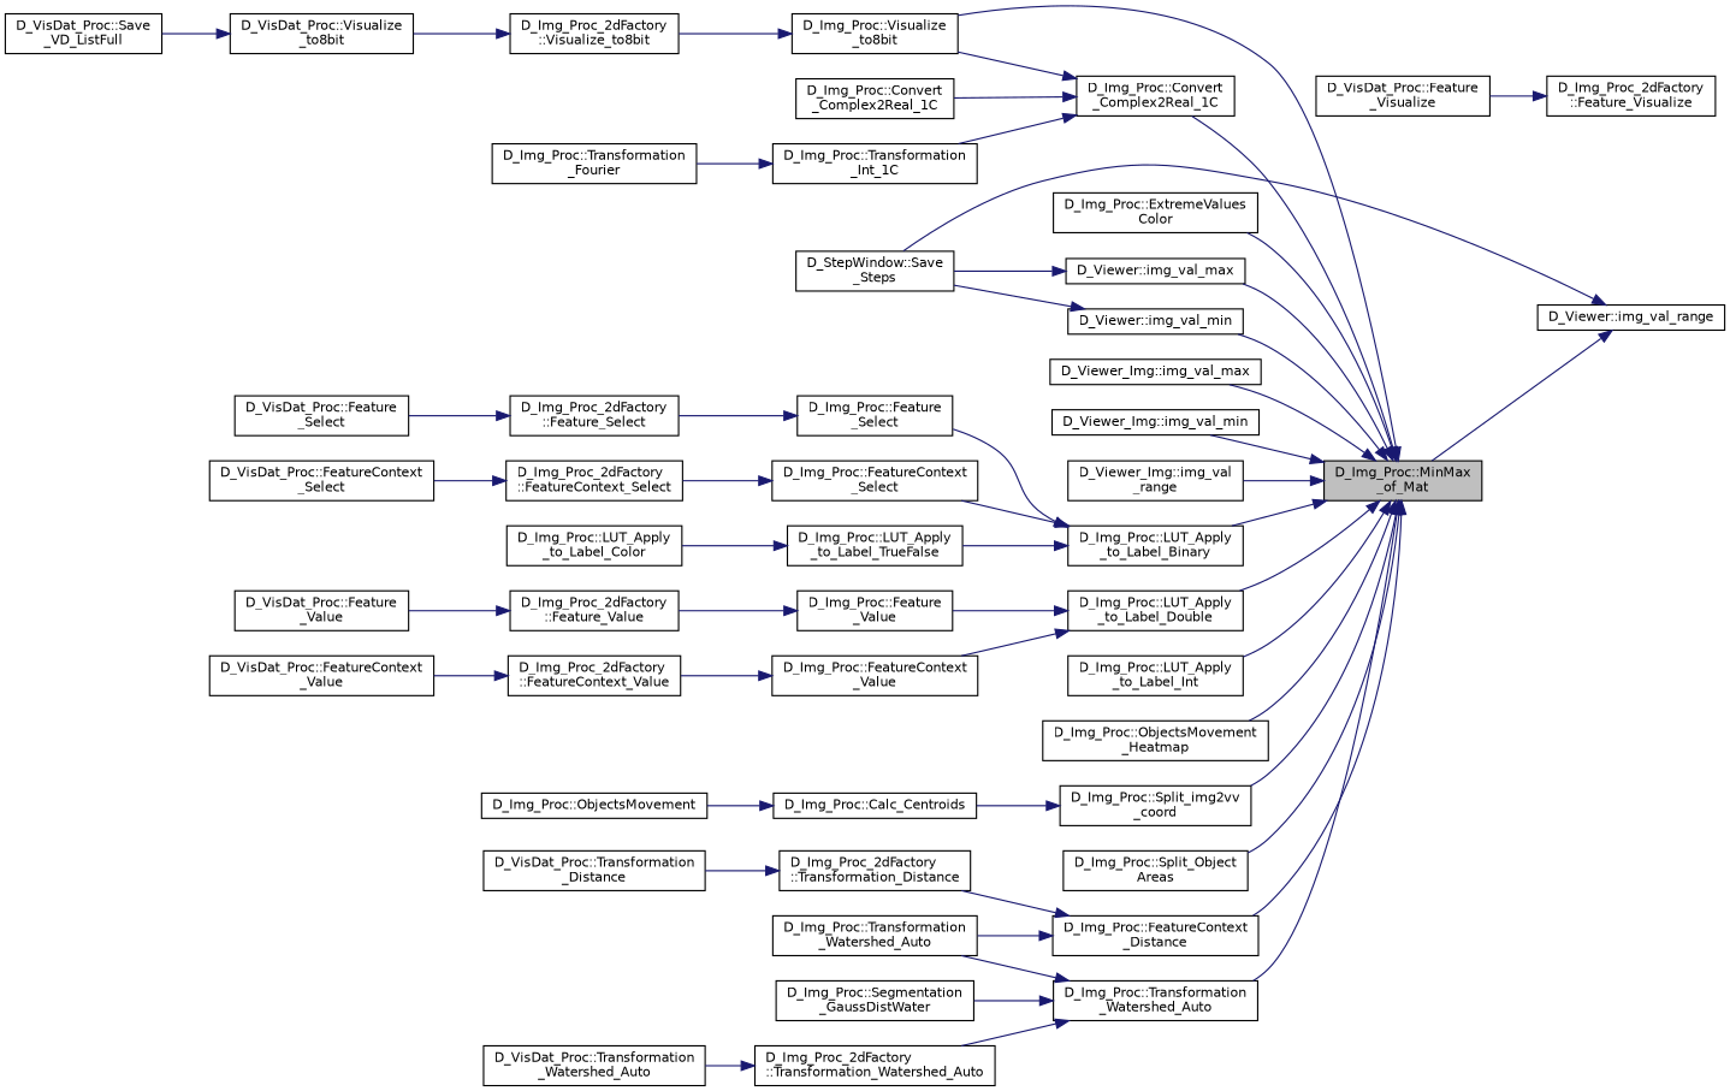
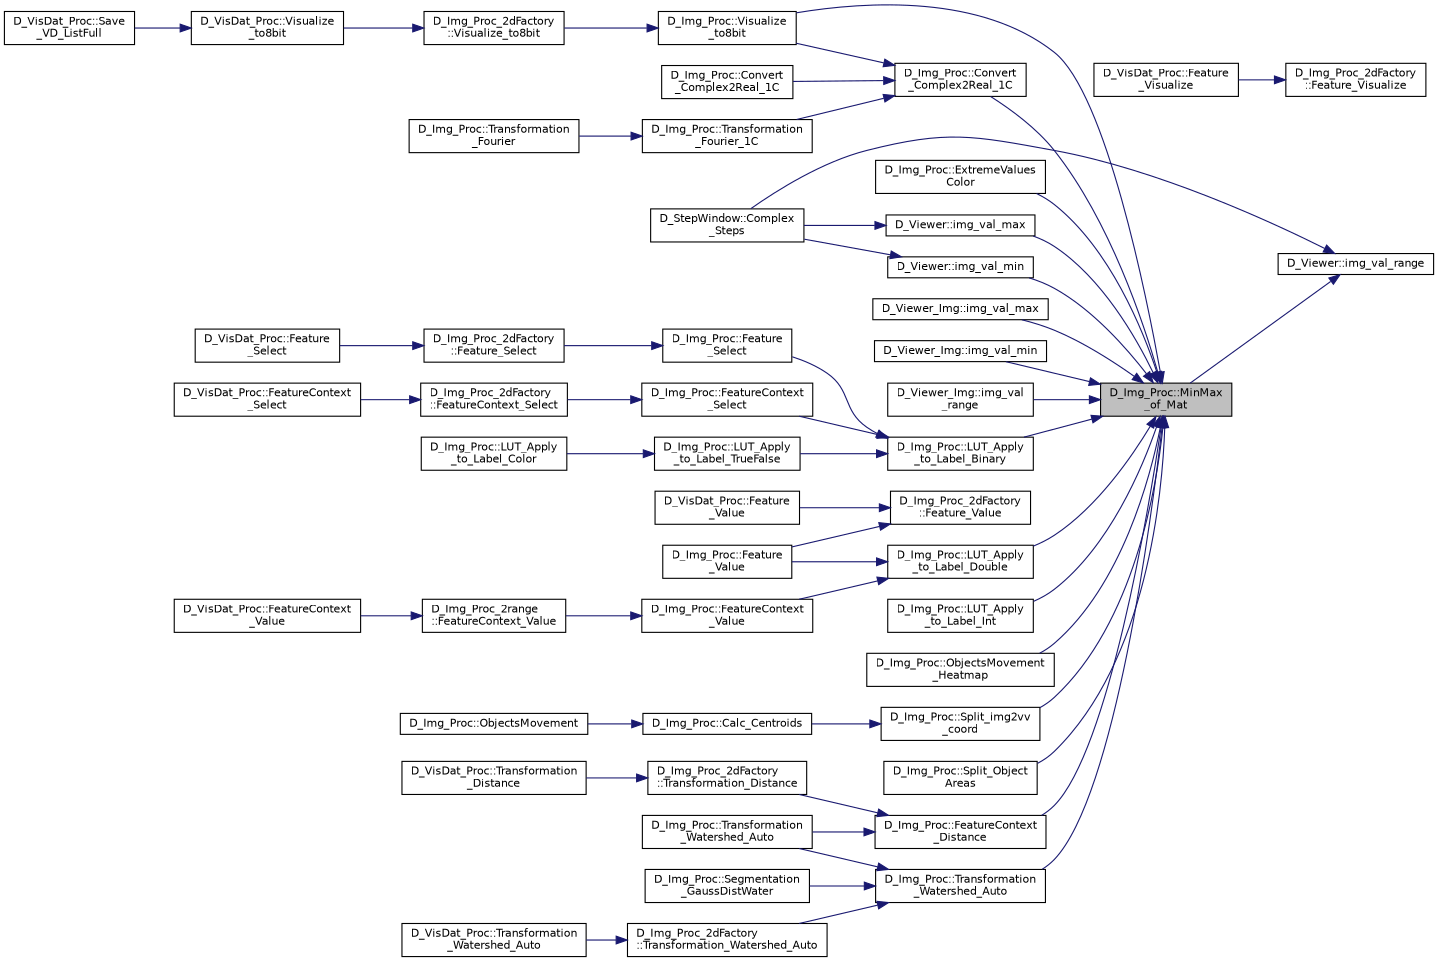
  digraph {
    rankdir=RL
    node [color=black fillcolor=white fontname=Helvetica fontsize=10 shape=record style=filled]
    edge [color=midnightblue dir=back fontname=Helvetica fontsize=10 labelfontname=Helvetica labelfontsize=10 style=solid]
    n1 [fillcolor=grey75 fontcolor=black height=0.2 label="D_Img_Proc::MinMax\l_of_Mat" width=0.4]
    n2 [height=0.2 label="D_Img_Proc::Convert\l_Complex2Real_1C" width=0.4]
    n3 [height=0.2 label="D_Img_Proc::Visualize\l_to8bit" width=0.4]
    n4 [height=0.2 label="D_Img_Proc::ExtremeValues\lColor" width=0.4]
    n5 [height=0.2 label="D_Viewer::img_val_max" width=0.4]
    n6 [height=0.2 label="D_Viewer_Img::img_val_max" width=0.4]
    n7 [height=0.2 label="D_Viewer::img_val_min" width=0.4]
    n8 [height=0.2 label="D_Viewer_Img::img_val_min" width=0.4]
    n9 [height=0.2 label="D_Viewer_Img::img_val\l_range" width=0.4]
    n10 [height=0.2 label="D_Img_Proc::LUT_Apply\l_to_Label_Binary" width=0.4]
    n11 [height=0.2 label="D_Img_Proc::LUT_Apply\l_to_Label_Double" width=0.4]
    n12 [height=0.2 label="D_Img_Proc::LUT_Apply\l_to_Label_Int" width=0.4]
    n13 [height=0.2 label="D_Img_Proc::ObjectsMovement\l_Heatmap" width=0.4]
    n14 [height=0.2 label="D_Img_Proc::Split_img2vv\l_coord" width=0.4]
    n15 [height=0.2 label="D_Img_Proc::Split_Object\lAreas" width=0.4]
    n16 [height=0.2 label="D_Img_Proc::FeatureContext\l_Distance" width=0.4]
    n17 [height=0.2 label="D_Img_Proc::Transformation\l_Watershed_Auto" width=0.4]
    n18 [height=0.2 label="D_Img_Proc::Convert\l_Complex2Real_1C" width=0.4]
-   n19 [height=0.2 label="D_Img_Proc::Transformation\l_Int_1C" width=0.4]
+   n19 [height=0.2 label="D_Img_Proc::Transformation\l_Fourier_1C" width=0.4]
    n20 [height=0.2 label="D_Img_Proc_2dFactory\l::Visualize_to8bit" width=0.4]
-   n21 [height=0.2 label="D_StepWindow::Save\l_Steps" width=0.4]
+   n21 [height=0.2 label="D_StepWindow::Complex\l_Steps" width=0.4]
    n22 [height=0.2 label="D_Viewer::img_val_range" width=0.4]
    n23 [height=0.2 label="D_Img_Proc::Feature\l_Select" width=0.4]
    n24 [height=0.2 label="D_Img_Proc::FeatureContext\l_Select" width=0.4]
    n25 [height=0.2 label="D_Img_Proc::LUT_Apply\l_to_Label_TrueFalse" width=0.4]
    n26 [height=0.2 label="D_Img_Proc::Feature\l_Value" width=0.4]
    n27 [height=0.2 label="D_Img_Proc::FeatureContext\l_Value" width=0.4]
    n28 [height=0.2 label="D_Img_Proc::Calc_Centroids" width=0.4]
    n29 [height=0.2 label="D_Img_Proc_2dFactory\l::Transformation_Distance" width=0.4]
    n30 [height=0.2 label="D_Img_Proc::Transformation\l_Watershed_Auto" width=0.4]
    n31 [height=0.2 label="D_Img_Proc::Segmentation\l_GaussDistWater" width=0.4]
    n32 [height=0.2 label="D_Img_Proc_2dFactory\l::Transformation_Watershed_Auto" width=0.4]
    n33 [height=0.2 label="D_Img_Proc::Transformation\l_Fourier" width=0.4]
    n34 [height=0.2 label="D_VisDat_Proc::Visualize\l_to8bit" width=0.4]
    n35 [height=0.2 label="D_VisDat_Proc::Save\l_VD_ListFull" width=0.4]
    n36 [height=0.2 label="D_Img_Proc_2dFactory\l::Feature_Select" width=0.4]
    n37 [height=0.2 label="D_Img_Proc_2dFactory\l::FeatureContext_Select" width=0.4]
    n38 [height=0.2 label="D_Img_Proc::LUT_Apply\l_to_Label_Color" width=0.4]
    n39 [height=0.2 label="D_VisDat_Proc::Feature\l_Select" width=0.4]
    n40 [height=0.2 label="D_VisDat_Proc::FeatureContext\l_Select" width=0.4]
    n41 [height=0.2 label="D_Img_Proc_2dFactory\l::Feature_Value" width=0.4]
-   n42 [height=0.2 label="D_Img_Proc_2dFactory\l::FeatureContext_Value" width=0.4]
+   n42 [height=0.2 label="D_Img_Proc_2range\l::FeatureContext_Value" width=0.4]
    n43 [height=0.2 label="D_VisDat_Proc::Feature\l_Value" width=0.4]
    n44 [height=0.2 label="D_Img_Proc_2dFactory\l::Feature_Visualize" width=0.4]
    n45 [height=0.2 label="D_VisDat_Proc::Feature\l_Visualize" width=0.4]
    n46 [height=0.2 label="D_VisDat_Proc::FeatureContext\l_Value" width=0.4]
    n47 [height=0.2 label="D_Img_Proc::ObjectsMovement" width=0.4]
    n48 [height=0.2 label="D_VisDat_Proc::Transformation\l_Distance" width=0.4]
    n49 [height=0.2 label="D_VisDat_Proc::Transformation\l_Watershed_Auto" width=0.4]
    n1 -> n2
    n1 -> n3
    n1 -> n4
    n1 -> n5
    n1 -> n6
    n1 -> n7
    n1 -> n8
    n1 -> n9
    n1 -> n10
    n1 -> n11
    n1 -> n12
    n1 -> n13
    n1 -> n14
    n1 -> n15
    n1 -> n16
    n1 -> n17
    n2 -> n3
    n2 -> n18
    n2 -> n19
    n3 -> n20
    n5 -> n21
    n7 -> n21
    n10 -> n23
    n10 -> n24
    n10 -> n25
    n11 -> n26
    n11 -> n27
    n14 -> n28
    n16 -> n29
    n16 -> n30
    n17 -> n30
    n17 -> n31
    n17 -> n32
    n19 -> n33
    n20 -> n34
    n22 -> n1
    n22 -> n21
    n23 -> n36
    n24 -> n37
    n25 -> n38
-   n26 -> n41
+   n41 -> n26
    n27 -> n42
    n28 -> n47
    n29 -> n48
    n32 -> n49
    n34 -> n35
    n36 -> n39
    n37 -> n40
    n41 -> n43
    n42 -> n46
    n44 -> n45
  }
